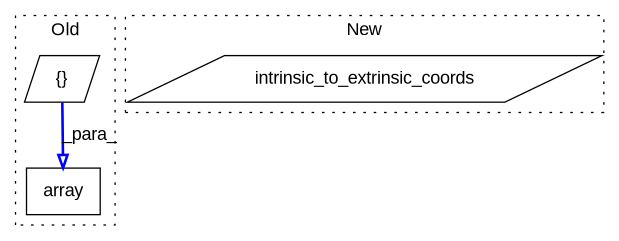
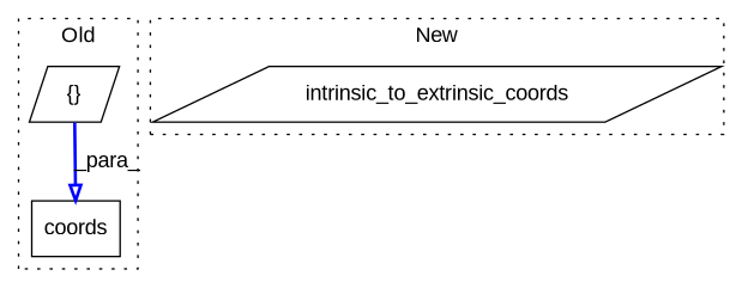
  digraph {
    fontname="Liberation Sans"
    node [a=32 shape=parallelogram fontname="Liberation Sans"]
-   n1 [l="6,1" label=array s="696,727" shape=box]
+   n1 [l="6,1" label=coords s="696,727" shape=box]
    n2 [a=4 l="1,1" label="{}" s="713,726"]
    n3 [l="30,1" label=intrinsic_to_extrinsic_coords s="948,1002"]
    subgraph cluster_1 {
      label=Old
      style=dotted
      n1
      n2
    }
    subgraph cluster_2 {
      label=New
      style=dotted
      n3
    }
    n2 -> n1 [label=_para_ color=blue style=bold arrowhead=onormal fontname="Liberation Sans"]
  }
